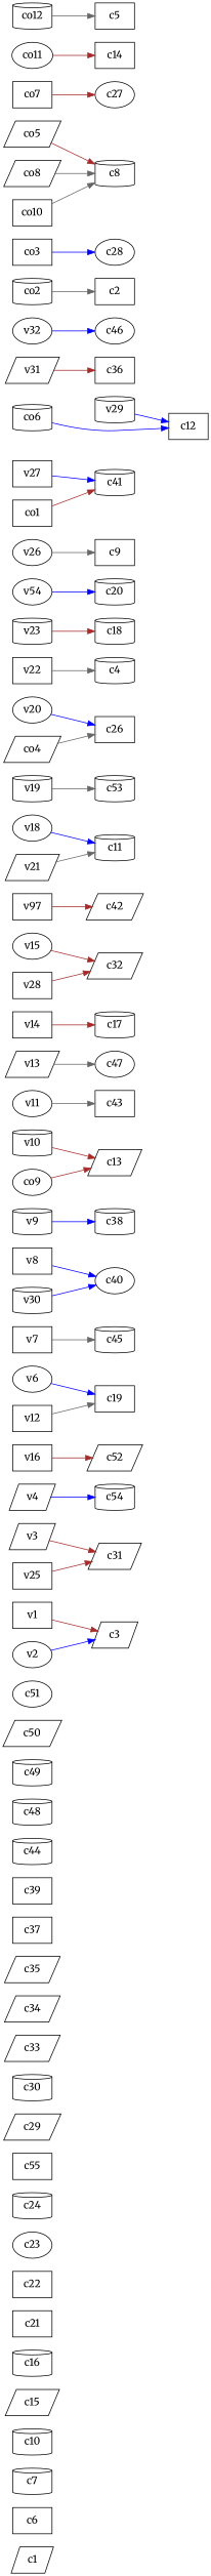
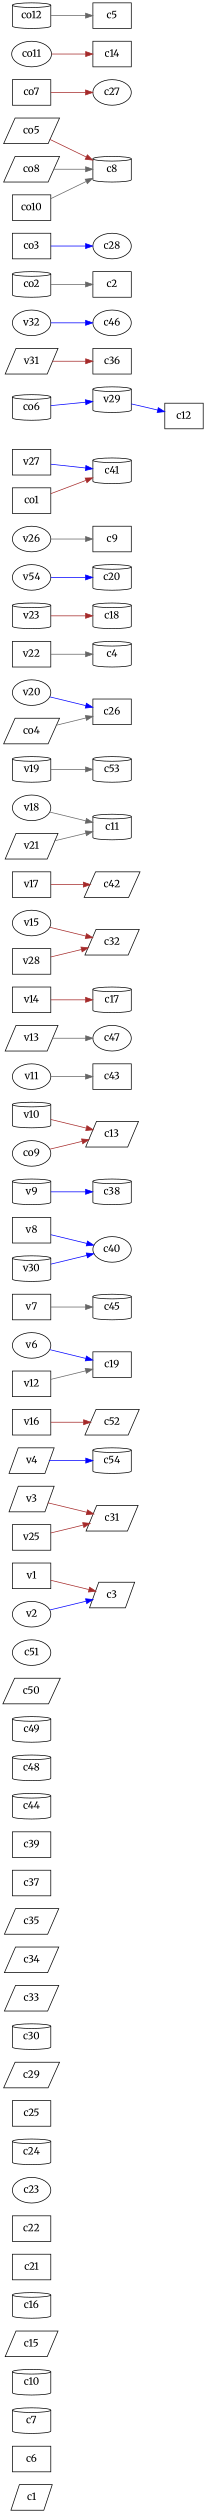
  strict digraph {
    fontname=Merriweather
    rankdir=LR
    node [fontname=Merriweather shape=box]
    edge [color=brown fontname=Merriweather weight=1]
    c1 [shape=parallelogram]
    c6
    c7 [shape=cylinder]
    c10 [shape=cylinder]
    c15 [shape=parallelogram]
    c16 [shape=cylinder]
    c21
    c22
    c23 [shape=ellipse]
    c24 [shape=cylinder]
-   c25 [label=c55]
+   c25
    c29 [shape=parallelogram]
    c30 [shape=cylinder]
    c33 [shape=parallelogram]
    c34 [shape=parallelogram]
    c35 [shape=parallelogram]
    c37
    c39
    c44 [shape=cylinder]
    c48 [shape=cylinder]
    c49 [shape=cylinder]
    c50 [shape=parallelogram]
    c51 [shape=ellipse]
    c3 [shape=parallelogram]
    v1
    v2 [shape=ellipse]
    v3 [shape=parallelogram]
    c31 [shape=parallelogram]
    v4 [shape=parallelogram]
    c54 [shape=cylinder]
    c52 [shape=parallelogram]
    v6 [shape=ellipse]
    c19
    c45 [shape=cylinder]
    v7
    c40 [shape=ellipse]
    v8
    v9 [shape=cylinder]
    c38 [shape=cylinder]
    v10 [shape=cylinder]
    c13 [shape=parallelogram]
    v11 [shape=ellipse]
    c43
    v12
    v13 [shape=parallelogram]
    c47 [shape=ellipse]
    c17 [shape=cylinder]
    v14
    v15 [shape=ellipse]
    c32 [shape=parallelogram]
    v16
    c42 [shape=parallelogram]
-   v17 [label=v97]
+   v17
    v18 [shape=ellipse]
    c11 [shape=cylinder]
    v19 [shape=cylinder]
    c53 [shape=cylinder]
    v20 [shape=ellipse]
    c26
    v21 [shape=parallelogram]
    c4 [shape=cylinder]
    v22
    v23 [shape=cylinder]
    c18 [shape=cylinder]
    n65 [label=v54 shape=ellipse]
    c20 [shape=cylinder]
    v25
    v26 [shape=ellipse]
    c9
    c41 [shape=cylinder]
    v27
    v28
    v29 [shape=cylinder]
    c12
    v30 [shape=cylinder]
    v31 [shape=parallelogram]
    c36
    v32 [shape=ellipse]
    c46 [shape=ellipse]
    co1
    co2 [shape=cylinder]
    c2
    c28 [shape=ellipse]
    co3
    co4 [shape=parallelogram]
    co5 [shape=parallelogram]
    c8 [shape=cylinder]
    co6 [shape=cylinder]
    c27 [shape=ellipse]
    co7
    co8 [shape=parallelogram]
    co9 [shape=ellipse]
    co10
    co11 [shape=ellipse]
    c14
    co12 [shape=cylinder]
    c5
    v1 -> c3
    v2 -> c3 [color=blue]
    v3 -> c31
    v4 -> c54 [color=blue]
    v6 -> c19 [color=blue]
    v7 -> c45 [color=gray40]
    v8 -> c40 [color=blue]
    v9 -> c38 [color=blue]
    v10 -> c13
    v11 -> c43 [color=gray40]
    v12 -> c19 [color=gray40]
    v13 -> c47 [color=gray40]
    v14 -> c17
    v15 -> c32
    v16 -> c52
    v17 -> c42
-   v18 -> c11 [color=blue]
+   v18 -> c11 [color=gray40]
    v19 -> c53 [color=gray40]
    v20 -> c26 [color=blue]
    v21 -> c11 [color=gray40]
    v22 -> c4 [color=gray40]
    v23 -> c18
    n65 -> c20 [color=blue]
    v25 -> c31
    v26 -> c9 [color=gray40]
    v27 -> c41 [color=blue]
    v28 -> c32
    v29 -> c12 [color=blue]
    v30 -> c40 [color=blue]
    v31 -> c36
    v32 -> c46 [color=blue]
    co1 -> c41
    co2 -> c2 [color=gray40]
    co3 -> c28 [color=blue]
    co4 -> c26 [color=gray40]
    co5 -> c8
-   co6 -> c12 [color=blue]
+   co6 -> v29 [color=blue]
    co7 -> c27
    co8 -> c8 [color=gray40]
    co9 -> c13
    co10 -> c8 [color=gray40]
    co11 -> c14
    co12 -> c5 [color=gray40]
  }
